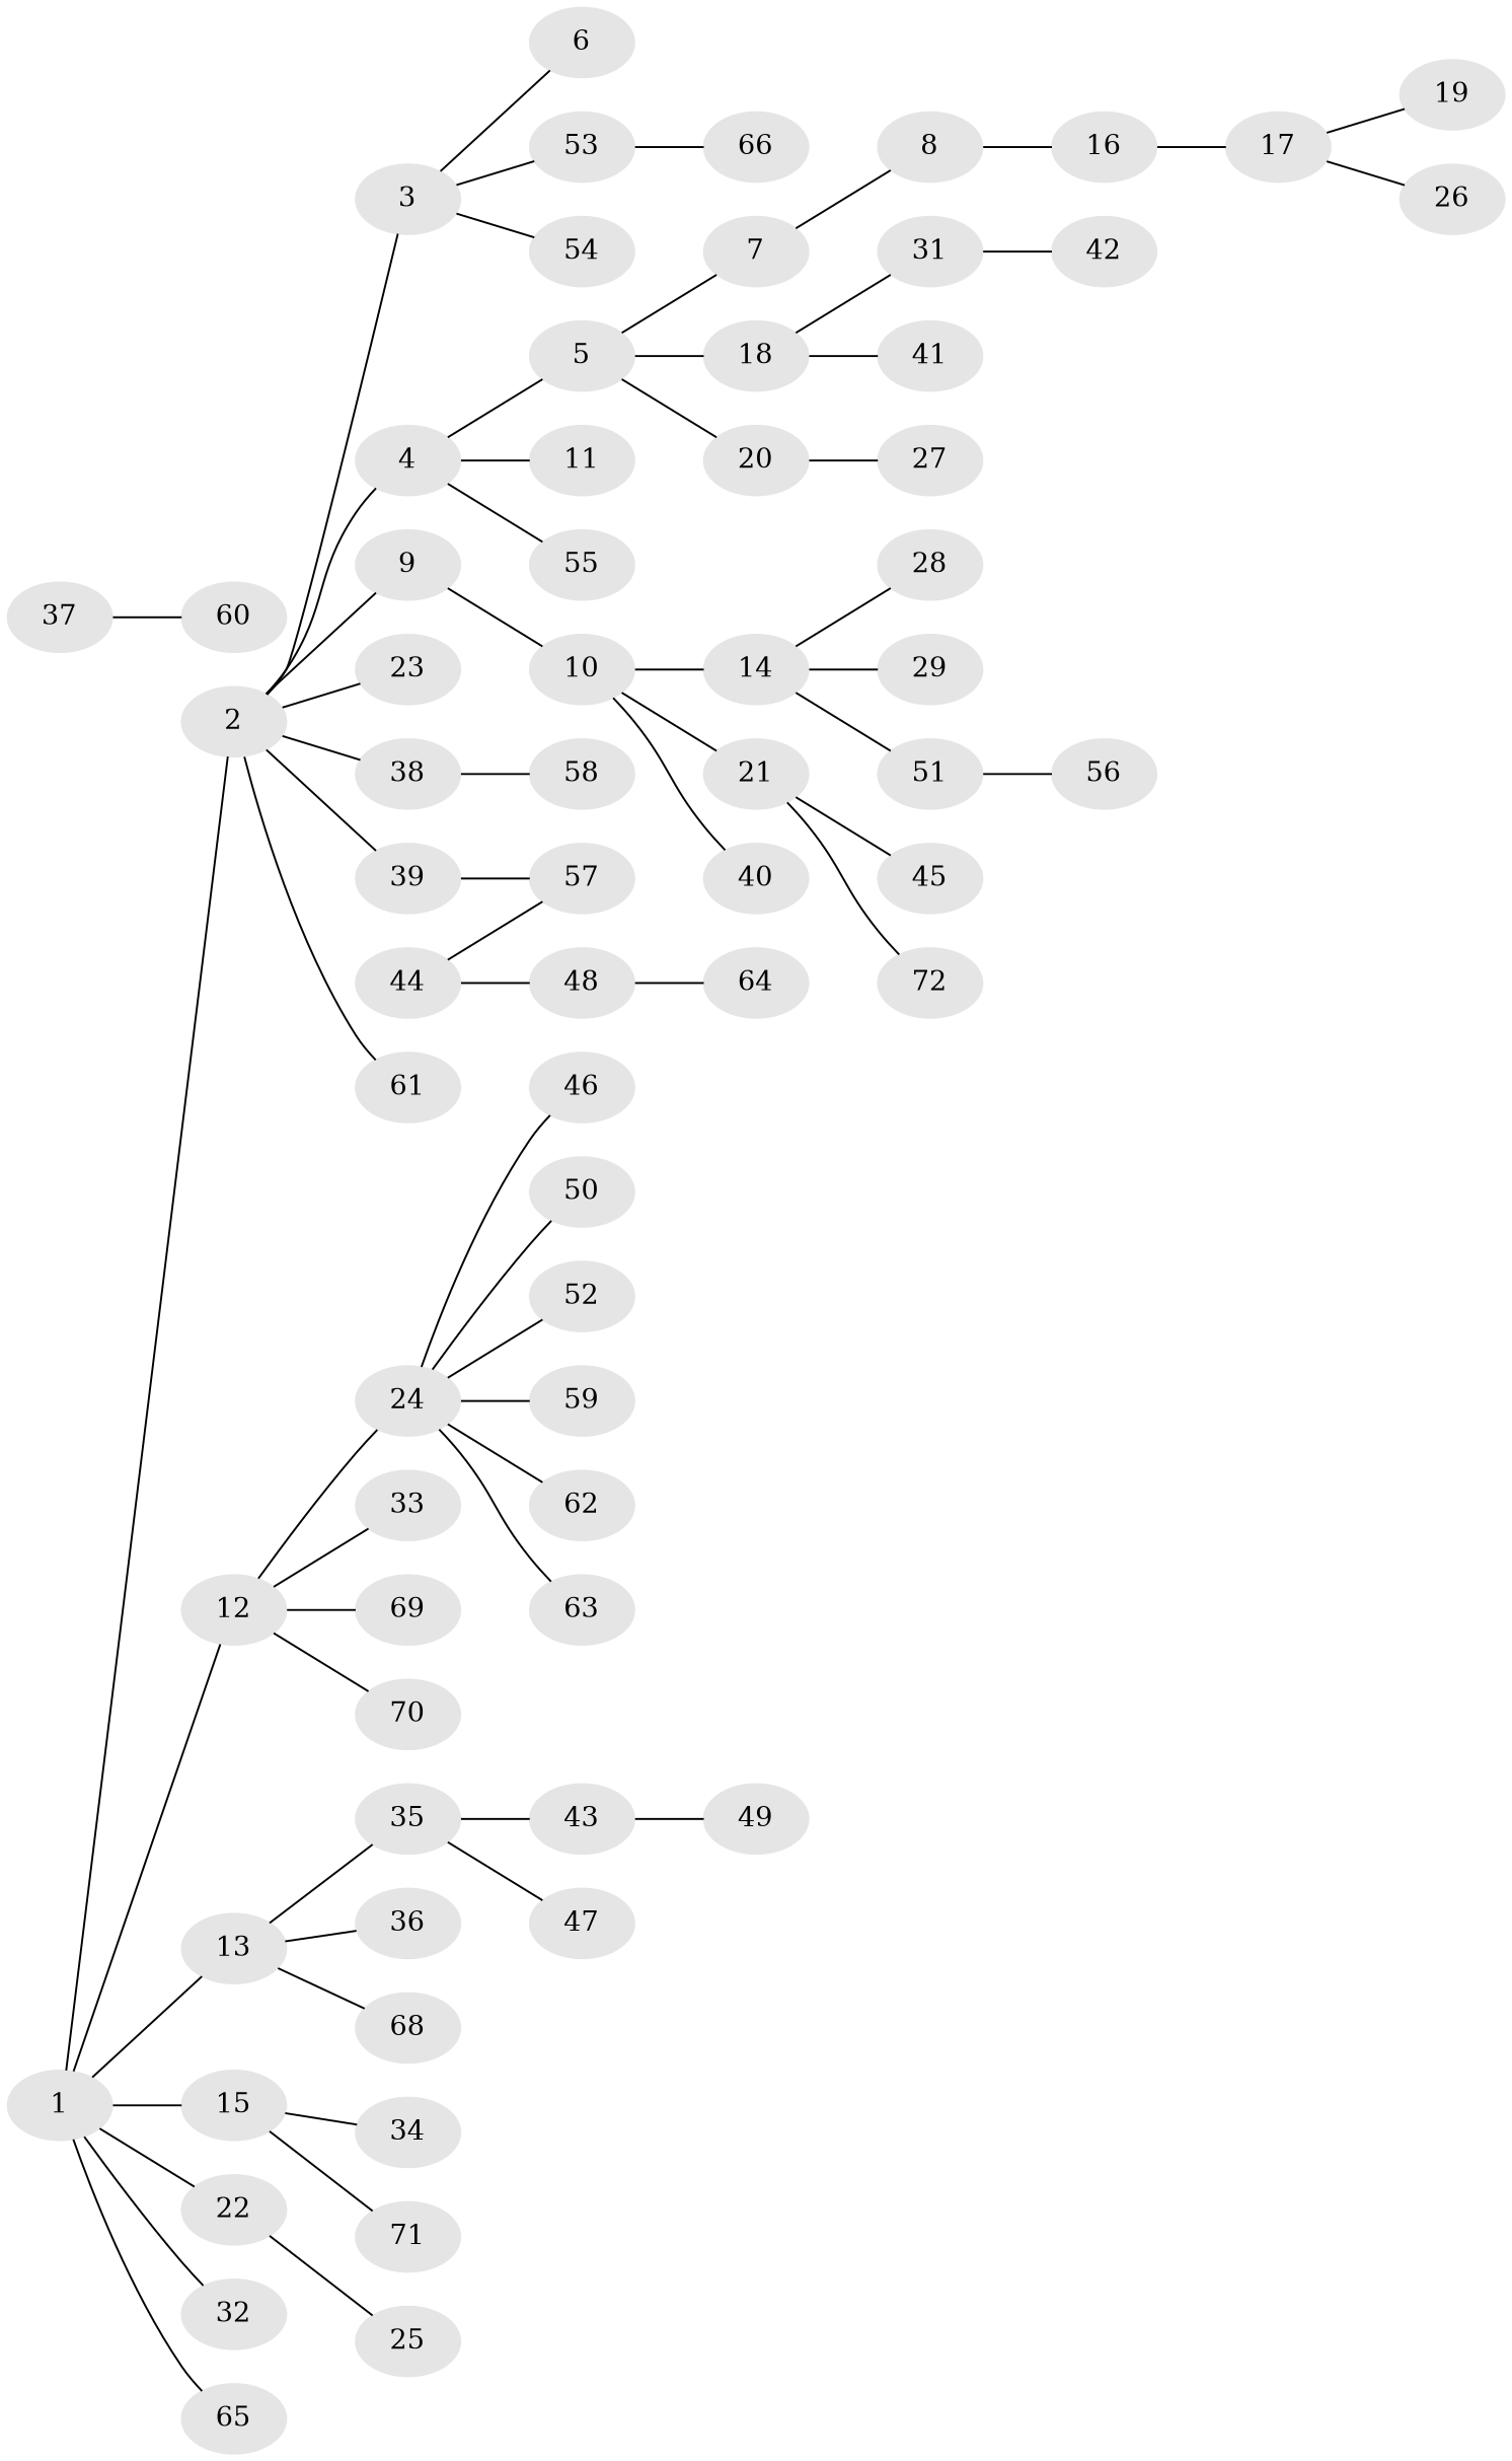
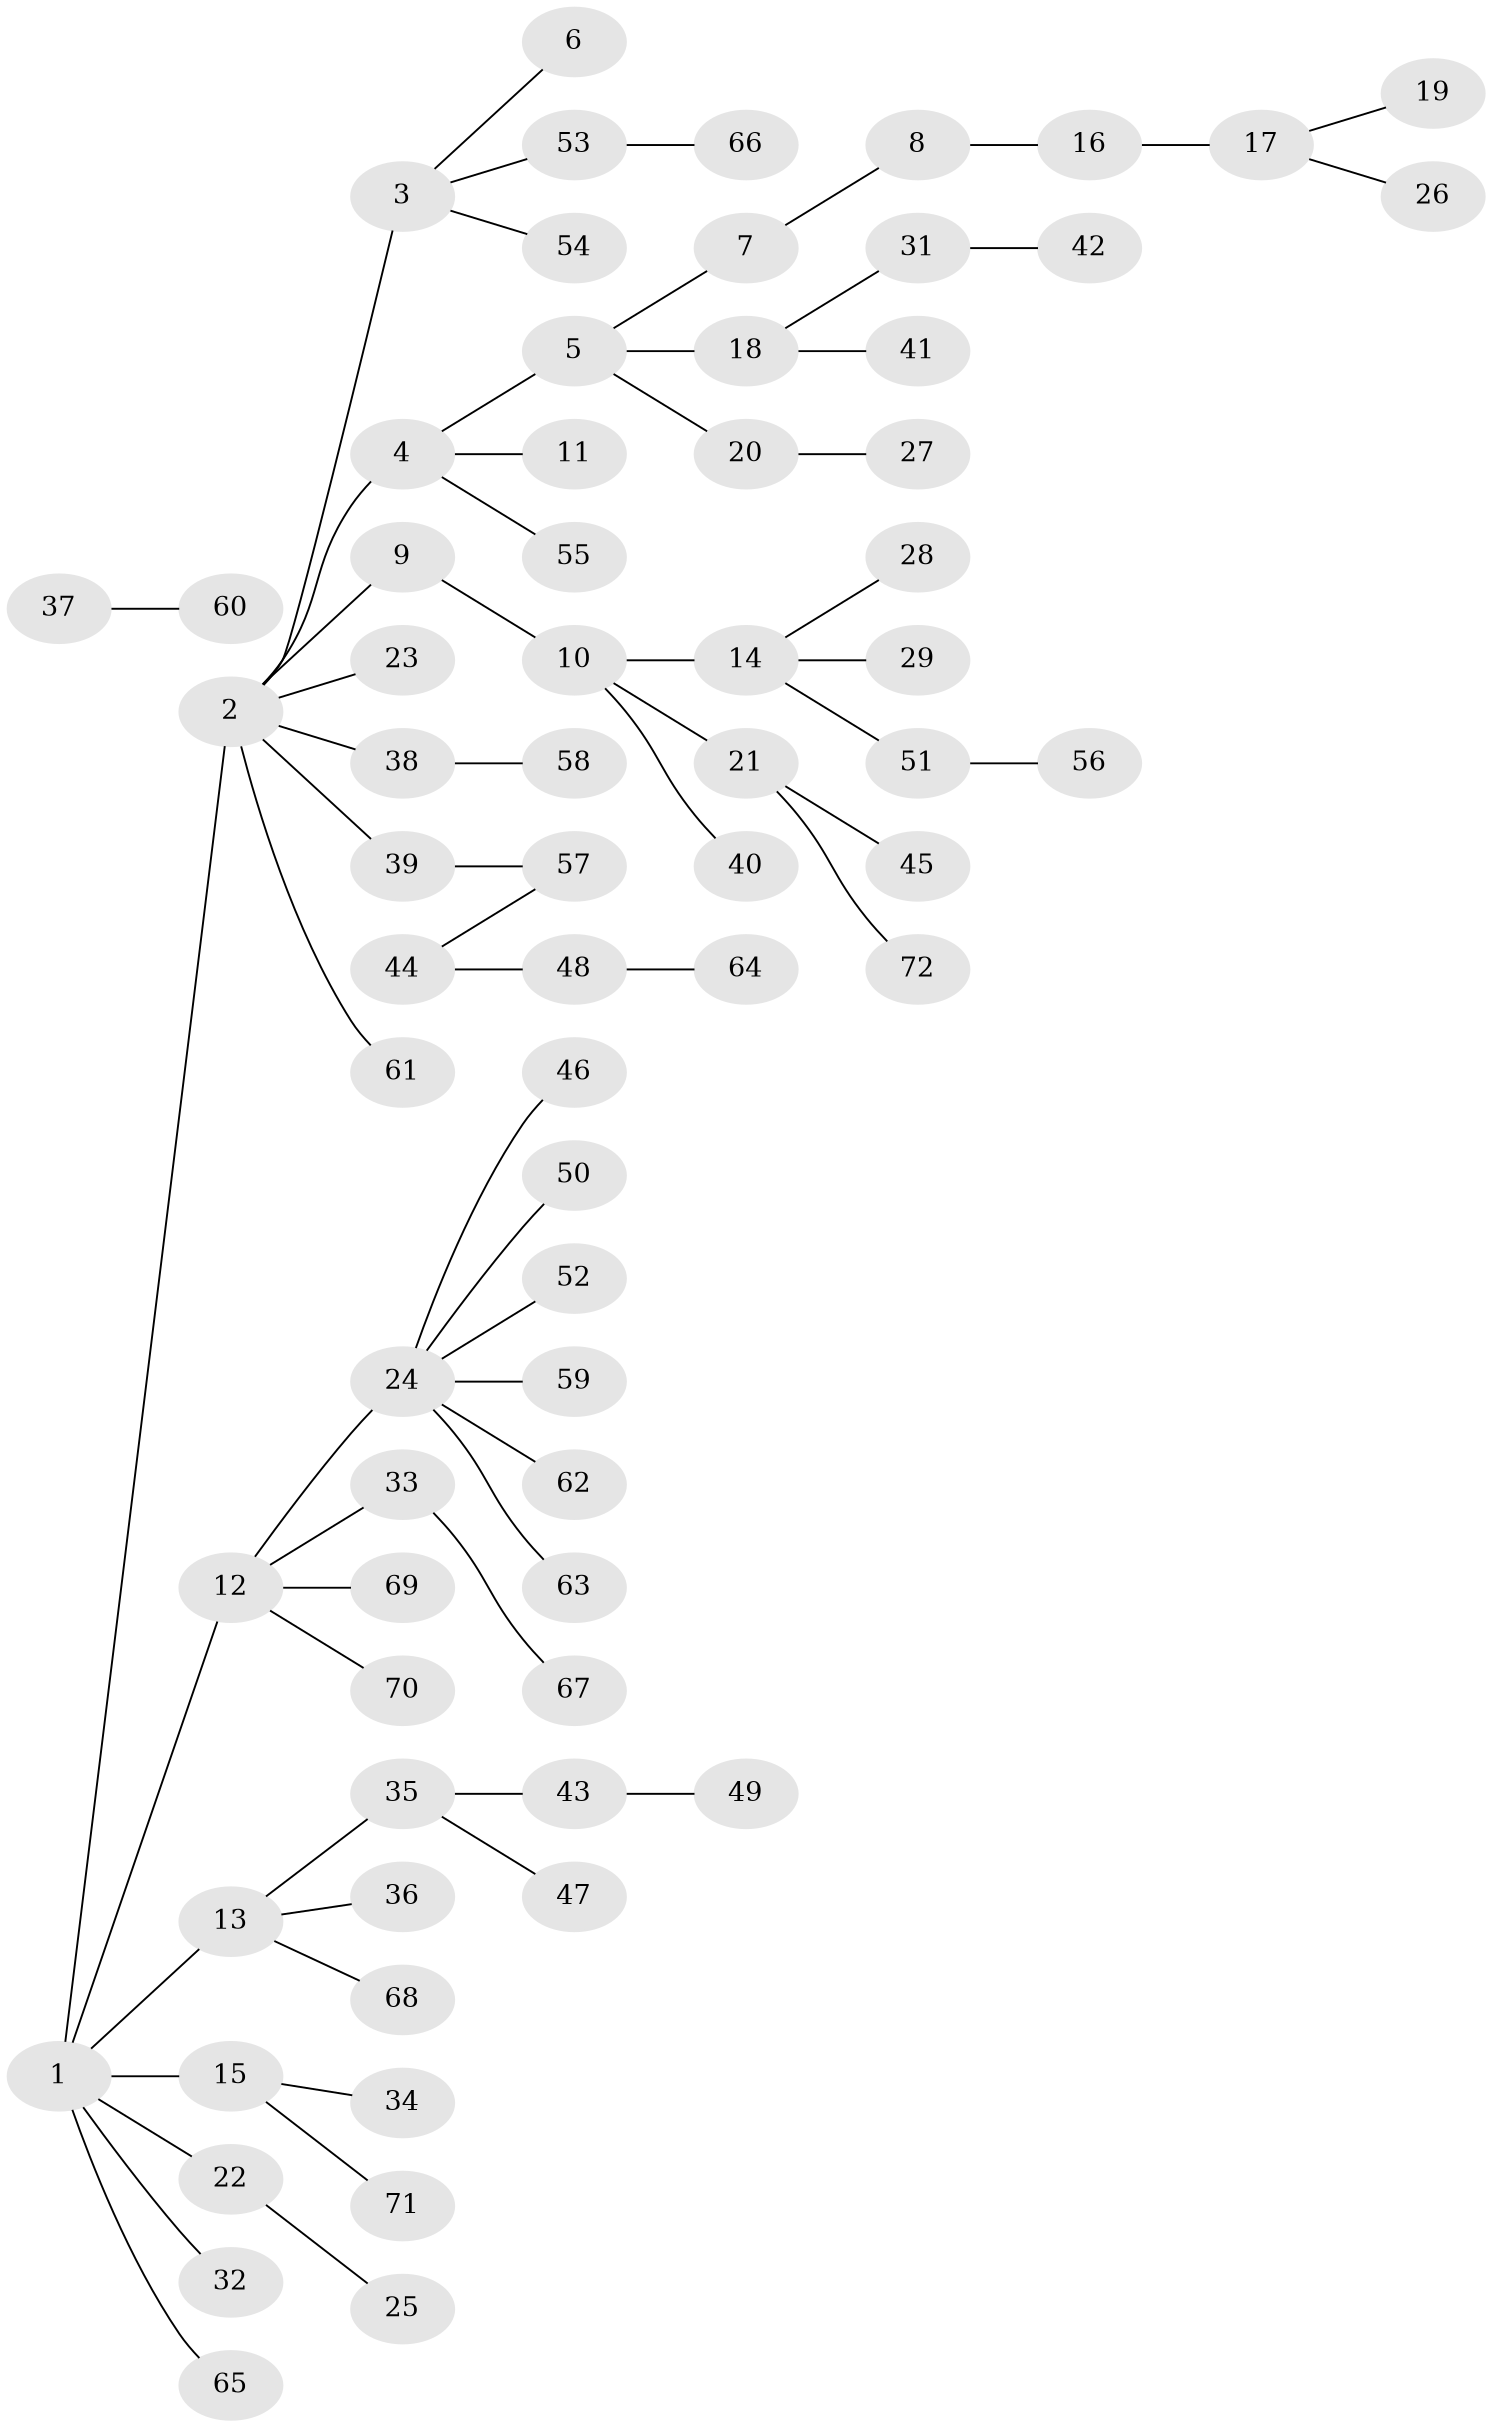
  graph {
    rankdir=LR
    node [color=gray90 style=filled]
    1
    2
    12
    13
    15
    22
    32
    65
    3
    4
    9
    23
    38
    39
    61
    24
    33
    69
    70
    35
    36
    68
    34
    71
    25
    6
    53
    54
    5
    11
    55
    10
    58
    57
    66
    7
    18
    20
    8
    31
    41
    27
    16
    17
    14
    21
    40
    44
    48
    28
    29
    51
    45
    72
    46
    50
    52
    59
    62
    63
+   67
    43
    47
    56
    19
    26
    42
    37
    60
    49
    64
    1 -- 2
    1 -- 12
    1 -- 13
    1 -- 15
    1 -- 22
    1 -- 32
    1 -- 65
    2 -- 3
    2 -- 4
    2 -- 9
    2 -- 23
    2 -- 38
    2 -- 39
    2 -- 61
    12 -- 24
    12 -- 33
    12 -- 69
    12 -- 70
    13 -- 35
    13 -- 36
    13 -- 68
    15 -- 34
    15 -- 71
    22 -- 25
    3 -- 6
    3 -- 53
    3 -- 54
    4 -- 5
    4 -- 11
    4 -- 55
    9 -- 10
    38 -- 58
    39 -- 57
    24 -- 46
    24 -- 50
    24 -- 52
    24 -- 59
    24 -- 62
    24 -- 63
+   33 -- 67
    35 -- 43
    35 -- 47
    53 -- 66
    5 -- 7
    5 -- 18
    5 -- 20
    10 -- 14
    10 -- 21
    10 -- 40
    7 -- 8
    18 -- 31
    18 -- 41
    20 -- 27
    8 -- 16
    31 -- 42
    16 -- 17
    17 -- 19
    17 -- 26
    14 -- 28
    14 -- 29
    14 -- 51
    21 -- 45
    21 -- 72
    44 -- 57
    44 -- 48
    48 -- 64
    51 -- 56
    43 -- 49
    37 -- 60
  }
